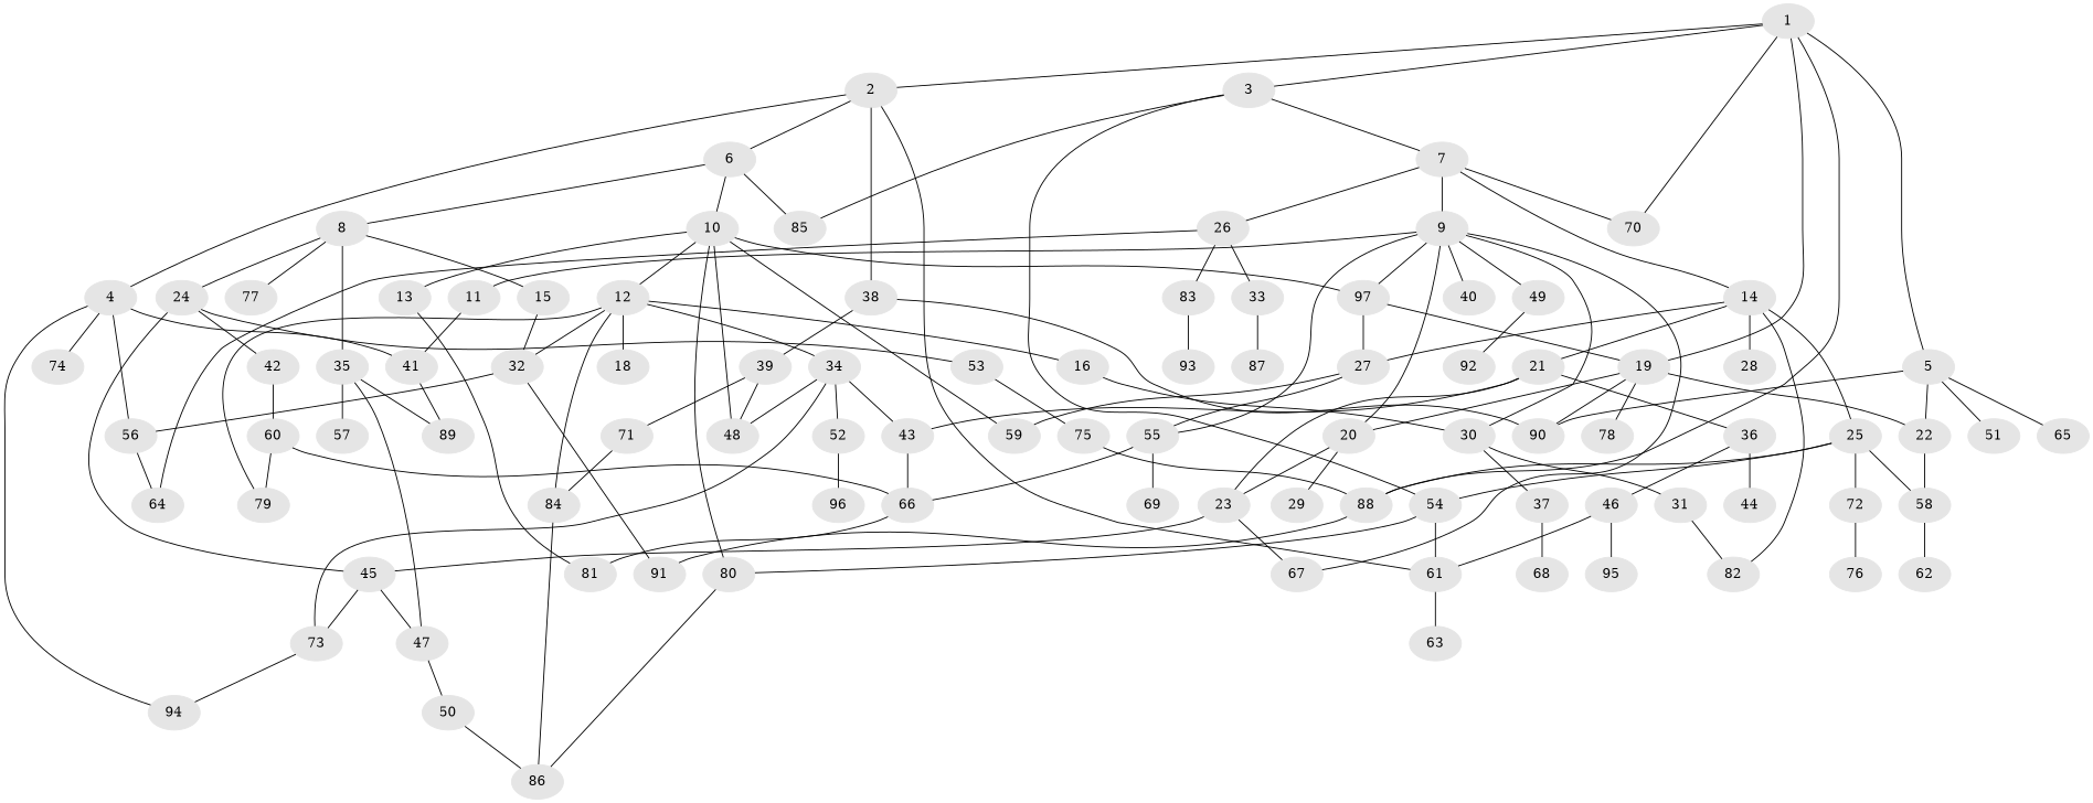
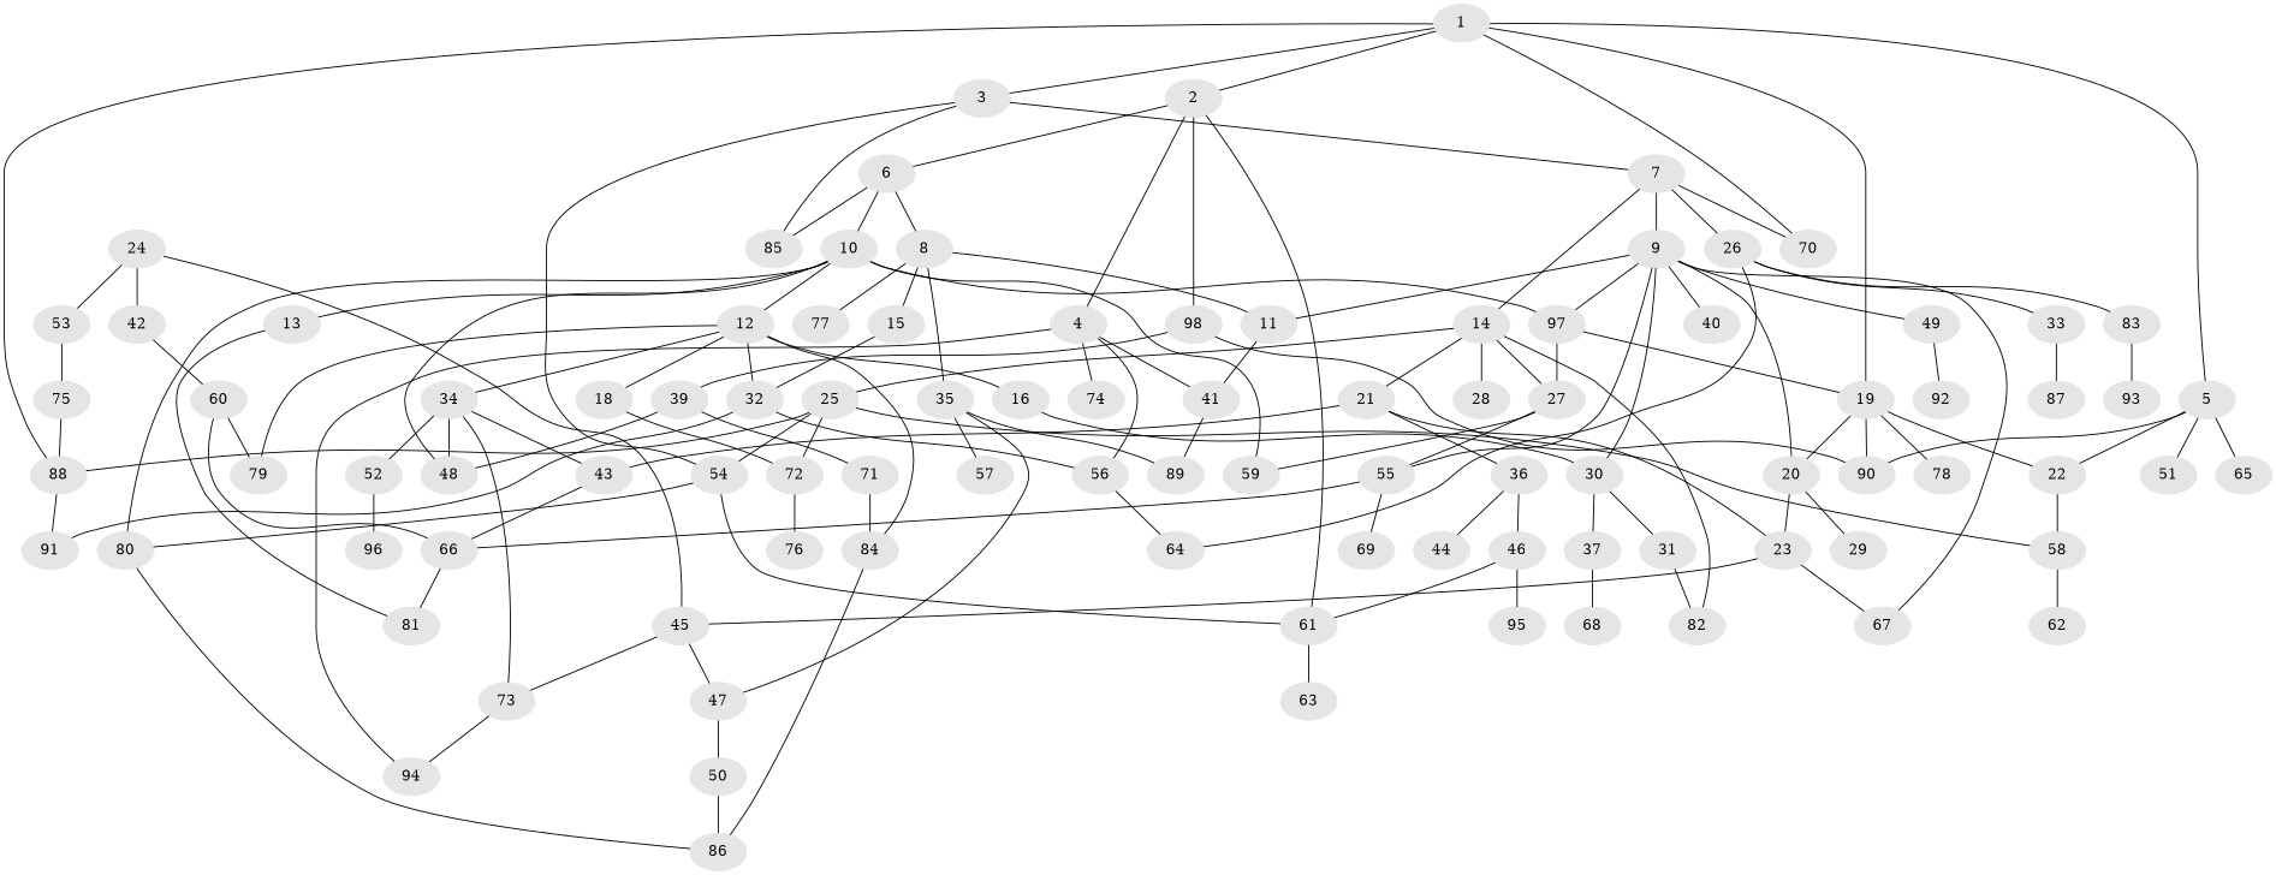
  graph {
    node [color=gray90 style=filled]
    1
    2
    3
    5
    19
    70
    88
    4
    6
-   38
+   38 [label=98]
    61
    7
    54
    85
    22
    51
    65
    90
    20
    78
    91
    41
    56
    74
    94
    8
    10
    39
    63
    9
    14
    26
    80
    89
    64
    58
    15
    24
    35
    77
    n41 [label=97]
    12
    13
    48
    59
    11
    30
    40
    49
    55
    67
    21
    25
    27
    28
    82
    33
    83
    32
    45
    42
    53
    47
    57
    23
    29
    31
    37
    92
    66
    69
    16
    18
    34
    79
    84
    81
    86
    72
    43
    52
    73
    36
    76
    44
    46
    62
    60
    75
    87
    93
    68
    96
    50
    95
    71
    1 -- 2
    1 -- 3
    1 -- 5
    1 -- 19
    1 -- 70
    1 -- 88
    2 -- 4
    2 -- 6
    2 -- 38
    2 -- 61
    3 -- 7
    3 -- 54
    3 -- 85
    5 -- 22
    5 -- 51
    5 -- 65
    5 -- 90
    19 -- 22
    19 -- 90
    19 -- 20
    19 -- 78
    88 -- 91
    4 -- 41
    4 -- 56
    4 -- 74
    4 -- 94
    6 -- 85
    6 -- 8
    6 -- 10
    38 -- 90
    38 -- 39
    61 -- 63
    7 -- 70
    7 -- 9
    7 -- 14
    7 -- 26
    54 -- 61
    54 -- 80
    22 -- 58
    20 -- 23
    20 -- 29
    41 -- 89
    56 -- 64
    8 -- 15
-   8 -- 24
+   8 -- 11
    8 -- 35
    8 -- 77
    10 -- 80
    10 -- n41
    10 -- 12
    10 -- 13
    10 -- 48
    10 -- 59
    39 -- 48
    39 -- 71
    9 -- 20
    9 -- n41
    9 -- 11
    9 -- 30
    9 -- 40
    9 -- 49
    9 -- 55
    9 -- 67
    14 -- 21
    14 -- 25
    14 -- 27
    14 -- 28
    14 -- 82
    26 -- 64
    26 -- 33
    26 -- 83
    80 -- 86
    58 -- 62
    15 -- 32
    24 -- 45
    24 -- 42
    24 -- 53
    35 -- 89
    35 -- 47
    35 -- 57
    n41 -- 19
    n41 -- 27
    12 -- 32
    12 -- 16
    12 -- 18
    12 -- 34
    12 -- 79
    12 -- 84
    13 -- 81
    11 -- 41
    30 -- 31
    30 -- 37
    49 -- 92
    55 -- 66
    55 -- 69
    21 -- 23
    21 -- 43
    21 -- 36
    25 -- 88
    25 -- 54
    25 -- 58
    25 -- 72
    27 -- 59
    27 -- 55
    33 -- 87
    83 -- 93
    32 -- 91
    32 -- 56
    45 -- 47
    45 -- 73
    42 -- 60
    53 -- 75
    47 -- 50
    23 -- 67
    23 -- 45
    31 -- 82
    37 -- 68
    66 -- 81
    16 -- 30
+   18 -- 72
    34 -- 48
    34 -- 43
    34 -- 52
    34 -- 73
    84 -- 86
    72 -- 76
    43 -- 66
    52 -- 96
    73 -- 94
    36 -- 44
    36 -- 46
    46 -- 61
    46 -- 95
    60 -- 66
    60 -- 79
    75 -- 88
    50 -- 86
    71 -- 84
  }
